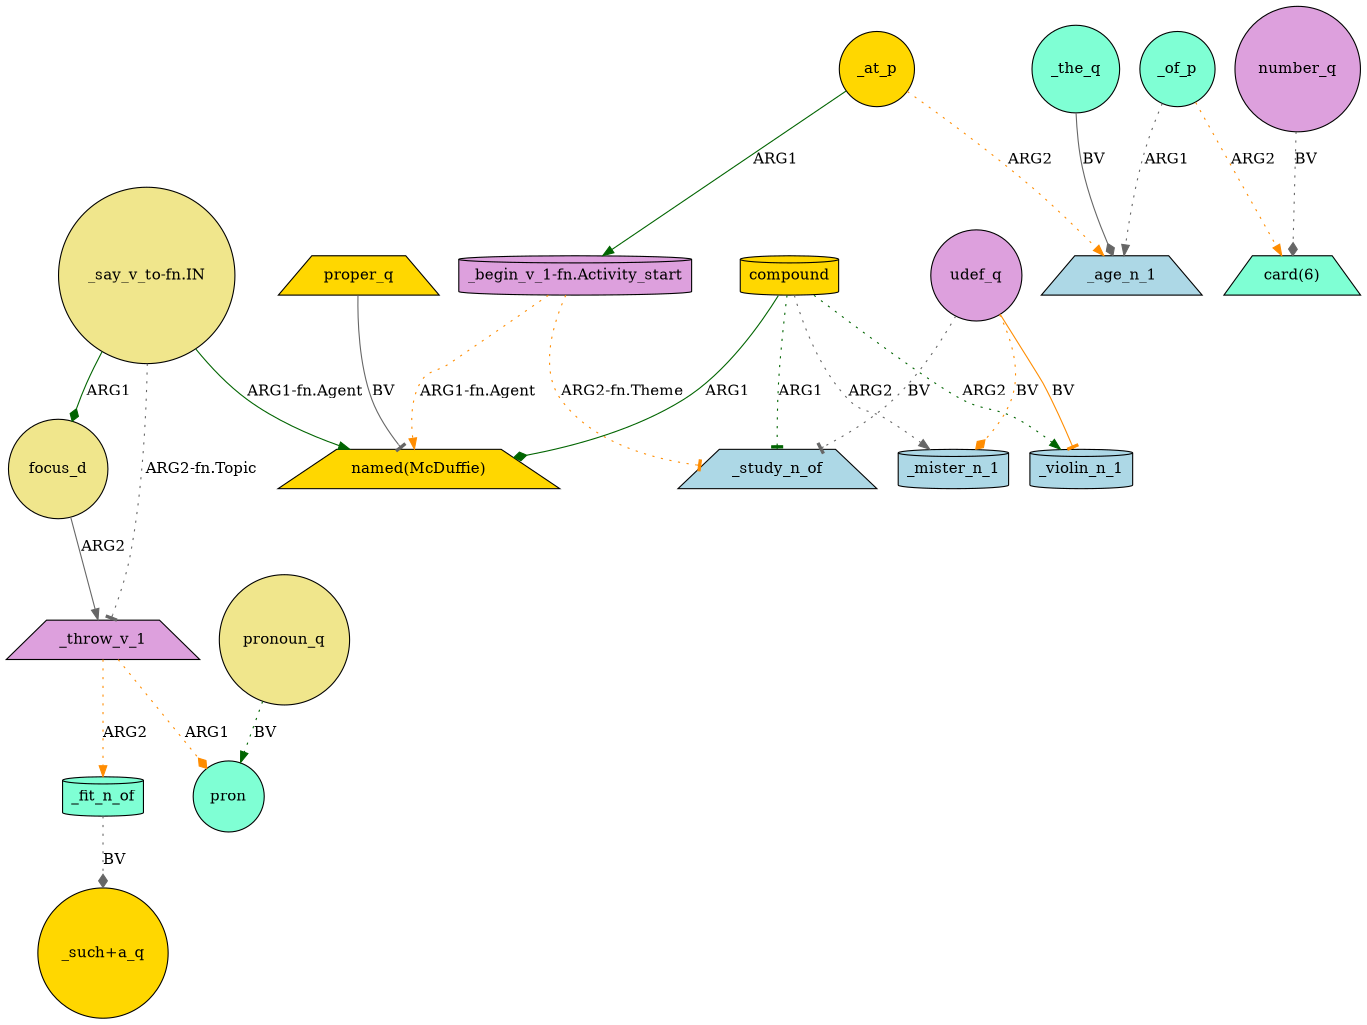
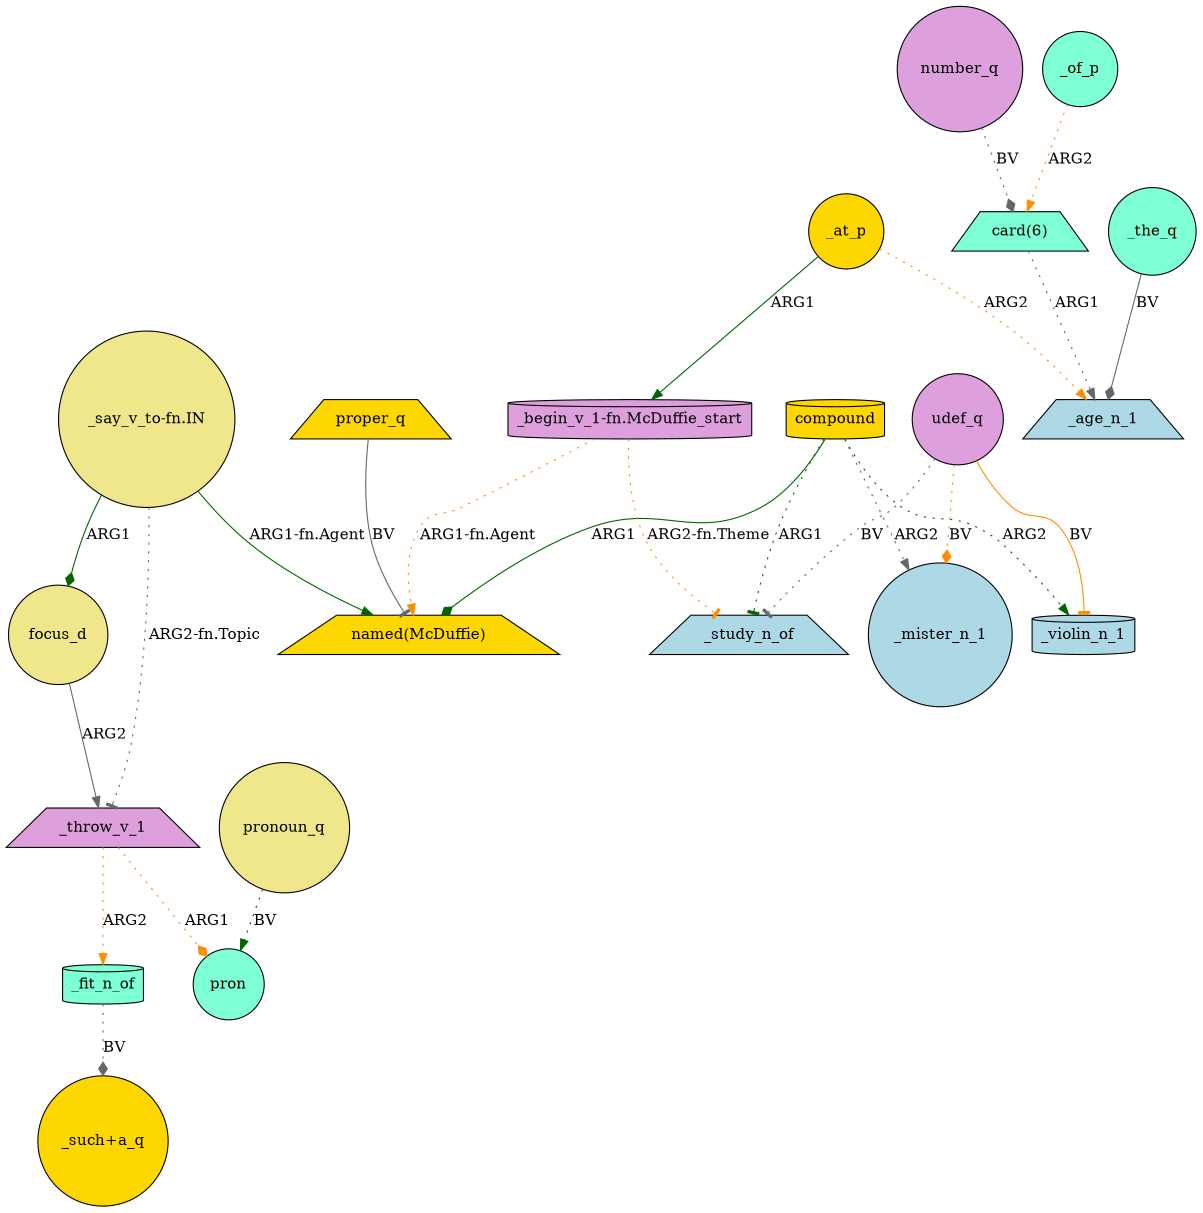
  digraph {
    node [fillcolor=gold shape=circle style=filled]
    edge [arrowhead=normal color=gray40 style=dotted]
    compound [shape=cylinder]
    "named(McDuffie)" [shape=trapezium]
-   _mister_n_1 [fillcolor=lightblue shape=cylinder]
+   _mister_n_1 [fillcolor=lightblue]
    _violin_n_1 [fillcolor=lightblue shape=cylinder]
    _study_n_of [fillcolor=lightblue shape=trapezium]
    _throw_v_1 [fillcolor=plum shape=trapezium]
    _fit_n_of [fillcolor=aquamarine shape=cylinder]
    pron [fillcolor=aquamarine]
    "_such+a_q"
    "_say_v_to-fn.IN" [fillcolor=khaki]
    focus_d [fillcolor=khaki]
    proper_q [shape=trapezium]
-   "_begin_v_1-fn.Activity_start" [fillcolor=plum shape=cylinder]
+   "_begin_v_1-fn.Activity_start" [fillcolor=plum shape=cylinder label="_begin_v_1-fn.McDuffie_start"]
    udef_q [fillcolor=plum]
    _at_p
    _age_n_1 [fillcolor=lightblue shape=trapezium]
    pronoun_q [fillcolor=khaki]
    number_q [fillcolor=plum]
    "card(6)" [fillcolor=aquamarine shape=trapezium]
    _of_p [fillcolor=aquamarine]
    _the_q [fillcolor=aquamarine]
    compound -> "named(McDuffie)" [arrowhead=diamond color=darkgreen label=ARG1 style=solid]
    compound -> _mister_n_1 [label=ARG2]
    compound -> _violin_n_1 [color=darkgreen label=ARG2]
    compound -> _study_n_of [arrowhead=tee color=darkgreen label=ARG1]
    _throw_v_1 -> _fit_n_of [color=darkorange label=ARG2]
    _throw_v_1 -> pron [arrowhead=diamond color=darkorange label=ARG1]
    _fit_n_of -> "_such+a_q" [arrowhead=diamond label=BV]
    "_say_v_to-fn.IN" -> "named(McDuffie)" [color=darkgreen label="ARG1-fn.Agent" style=solid]
    "_say_v_to-fn.IN" -> _throw_v_1 [arrowhead=tee label="ARG2-fn.Topic"]
    "_say_v_to-fn.IN" -> focus_d [arrowhead=diamond color=darkgreen label=ARG1 style=solid]
    focus_d -> _throw_v_1 [label=ARG2 style=solid]
    proper_q -> "named(McDuffie)" [arrowhead=tee label=BV style=solid]
    "_begin_v_1-fn.Activity_start" -> "named(McDuffie)" [color=darkorange label="ARG1-fn.Agent"]
    "_begin_v_1-fn.Activity_start" -> _study_n_of [arrowhead=tee color=darkorange label="ARG2-fn.Theme"]
    udef_q -> _mister_n_1 [arrowhead=diamond color=darkorange label=BV]
    udef_q -> _violin_n_1 [arrowhead=tee color=darkorange label=BV style=solid]
    udef_q -> _study_n_of [arrowhead=tee label=BV]
    _at_p -> "_begin_v_1-fn.Activity_start" [color=darkgreen label=ARG1 style=solid]
    _at_p -> _age_n_1 [color=darkorange label=ARG2]
    pronoun_q -> pron [color=darkgreen label=BV]
    number_q -> "card(6)" [arrowhead=diamond label=BV]
-   _of_p -> _age_n_1 [label=ARG1]
+   "card(6)" -> _age_n_1 [label=ARG1]
    _of_p -> "card(6)" [color=darkorange label=ARG2]
    _the_q -> _age_n_1 [arrowhead=diamond label=BV style=solid]
  }
